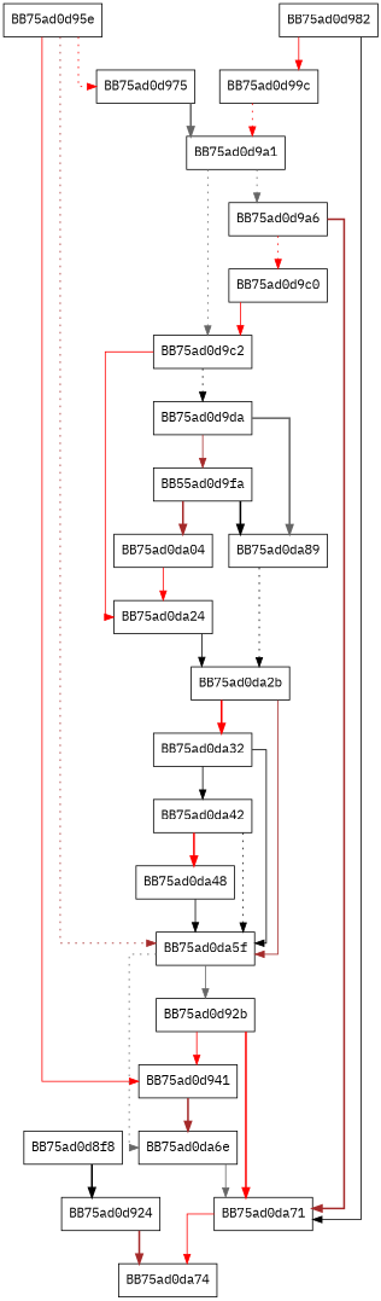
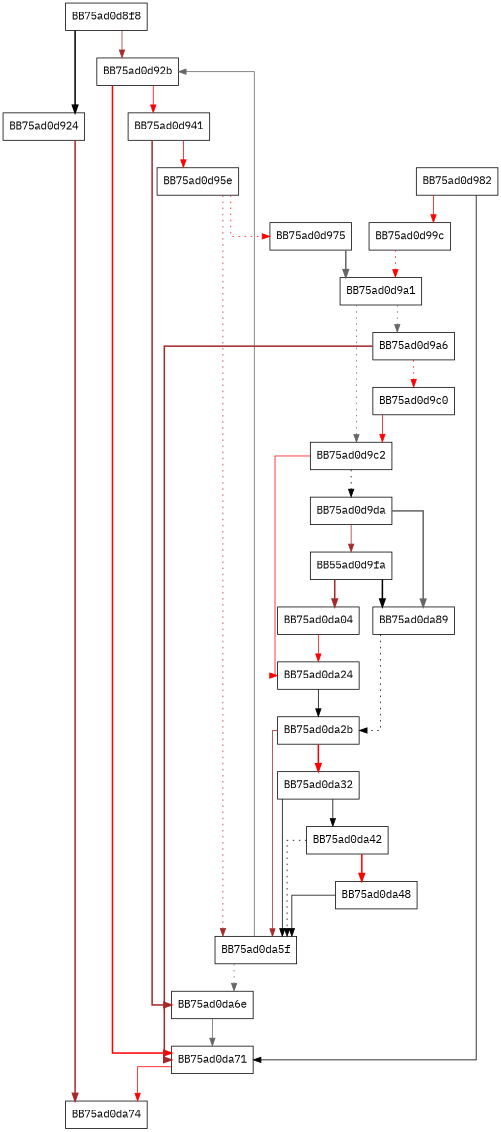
  digraph {
    fontname="IBM Plex Mono"
    splines=ortho
    node [fontname="IBM Plex Mono" shape=box]
    edge [color=red fontname="IBM Plex Mono" style=solid]
    BB75ad0d8f8
    BB75ad0d92b
    BB75ad0d924
    BB75ad0da71
    BB75ad0d941
    BB75ad0da74
    BB75ad0da6e
    BB75ad0d95e
    BB75ad0da5f
    BB75ad0d975
    BB75ad0d9a1
    BB75ad0d9c2
    BB75ad0d9a6
    BB75ad0d982
    BB75ad0d99c
    BB75ad0da24
    BB75ad0d9da
    BB75ad0d9c0
    BB75ad0da2b
    BB75ad0da89
    n21 [label=BB55ad0d9fa]
    BB75ad0da32
    BB75ad0da04
    BB75ad0da42
    BB75ad0da48
+   BB75ad0d8f8 -> BB75ad0d92b [color=brown]
    BB75ad0d8f8 -> BB75ad0d924 [color=black style=bold]
    BB75ad0d92b -> BB75ad0da71 [style=bold]
    BB75ad0d92b -> BB75ad0d941
    BB75ad0d924 -> BB75ad0da74 [color=brown style=bold]
    BB75ad0da71 -> BB75ad0da74
    BB75ad0d941 -> BB75ad0da6e [color=brown style=bold]
-   BB75ad0d95e -> BB75ad0d941
+   BB75ad0d941 -> BB75ad0d95e
    BB75ad0da6e -> BB75ad0da71 [color=gray40]
    BB75ad0d95e -> BB75ad0da5f [color=brown style=dotted]
    BB75ad0d95e -> BB75ad0d975 [style=dotted]
    BB75ad0da5f -> BB75ad0d92b [color=gray40]
    BB75ad0da5f -> BB75ad0da6e [color=gray40 style=dotted]
    BB75ad0d975 -> BB75ad0d9a1 [color=gray40 style=bold]
    BB75ad0d9a1 -> BB75ad0d9c2 [color=gray40 style=dotted]
    BB75ad0d9a1 -> BB75ad0d9a6 [color=gray40 style=dotted]
    BB75ad0d9c2 -> BB75ad0da24
    BB75ad0d9c2 -> BB75ad0d9da [color=black style=dotted]
    BB75ad0d9a6 -> BB75ad0da71 [color=brown style=bold]
    BB75ad0d9a6 -> BB75ad0d9c0 [style=dotted]
    BB75ad0d982 -> BB75ad0da71 [color=black]
    BB75ad0d982 -> BB75ad0d99c
    BB75ad0d99c -> BB75ad0d9a1 [style=dotted]
    BB75ad0da24 -> BB75ad0da2b [color=black]
    BB75ad0d9da -> BB75ad0da89 [color=gray40 style=bold]
    BB75ad0d9da -> n21 [color=brown]
    BB75ad0d9c0 -> BB75ad0d9c2
    BB75ad0da2b -> BB75ad0da5f [color=brown]
    BB75ad0da2b -> BB75ad0da32 [style=bold]
    BB75ad0da89 -> BB75ad0da2b [color=black style=dotted]
    n21 -> BB75ad0da89 [color=black style=bold]
    n21 -> BB75ad0da04 [color=brown style=bold]
    BB75ad0da32 -> BB75ad0da5f [color=black]
    BB75ad0da32 -> BB75ad0da42 [color=black]
    BB75ad0da04 -> BB75ad0da24
    BB75ad0da42 -> BB75ad0da5f [color=black style=dotted]
    BB75ad0da42 -> BB75ad0da48 [style=bold]
    BB75ad0da48 -> BB75ad0da5f [color=black]
  }
